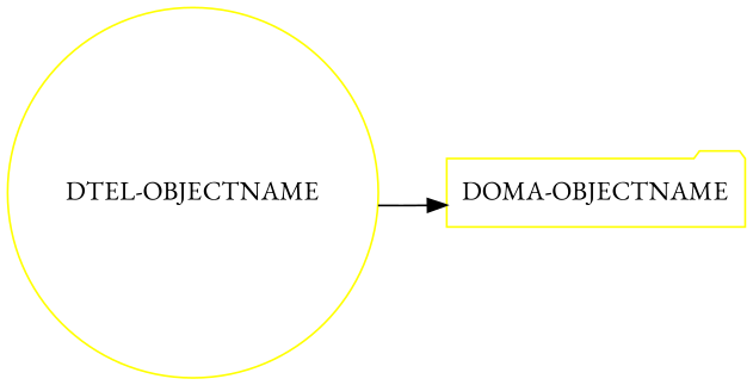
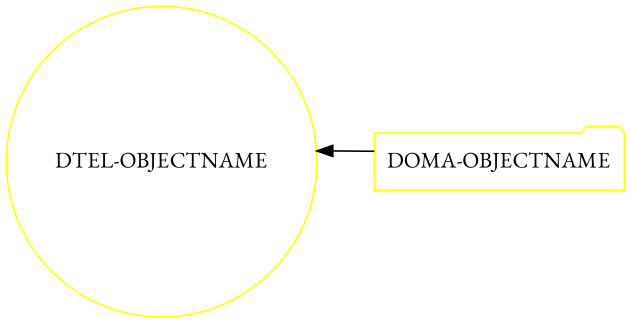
  digraph {
    rankdir=LR
    fontname="EB Garamond"
    node [color=yellow fontname="EB Garamond"]
    "DTEL-OBJECTNAME" [shape=circle]
    "DOMA-OBJECTNAME" [shape=folder]
-   "DTEL-OBJECTNAME" -> "DOMA-OBJECTNAME" [fontname="EB Garamond"]
+   "DOMA-OBJECTNAME" -> "DTEL-OBJECTNAME" [fontname="EB Garamond"]
  }
